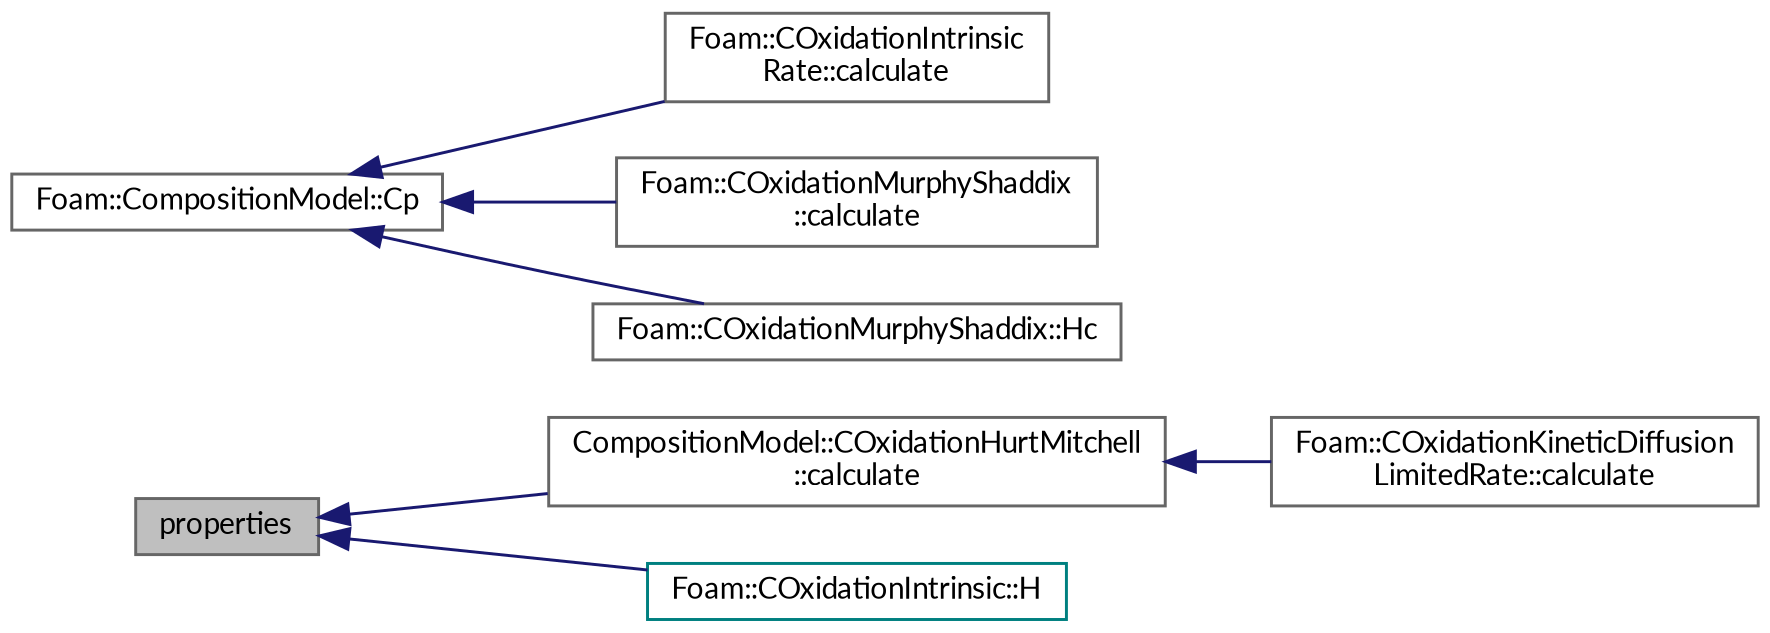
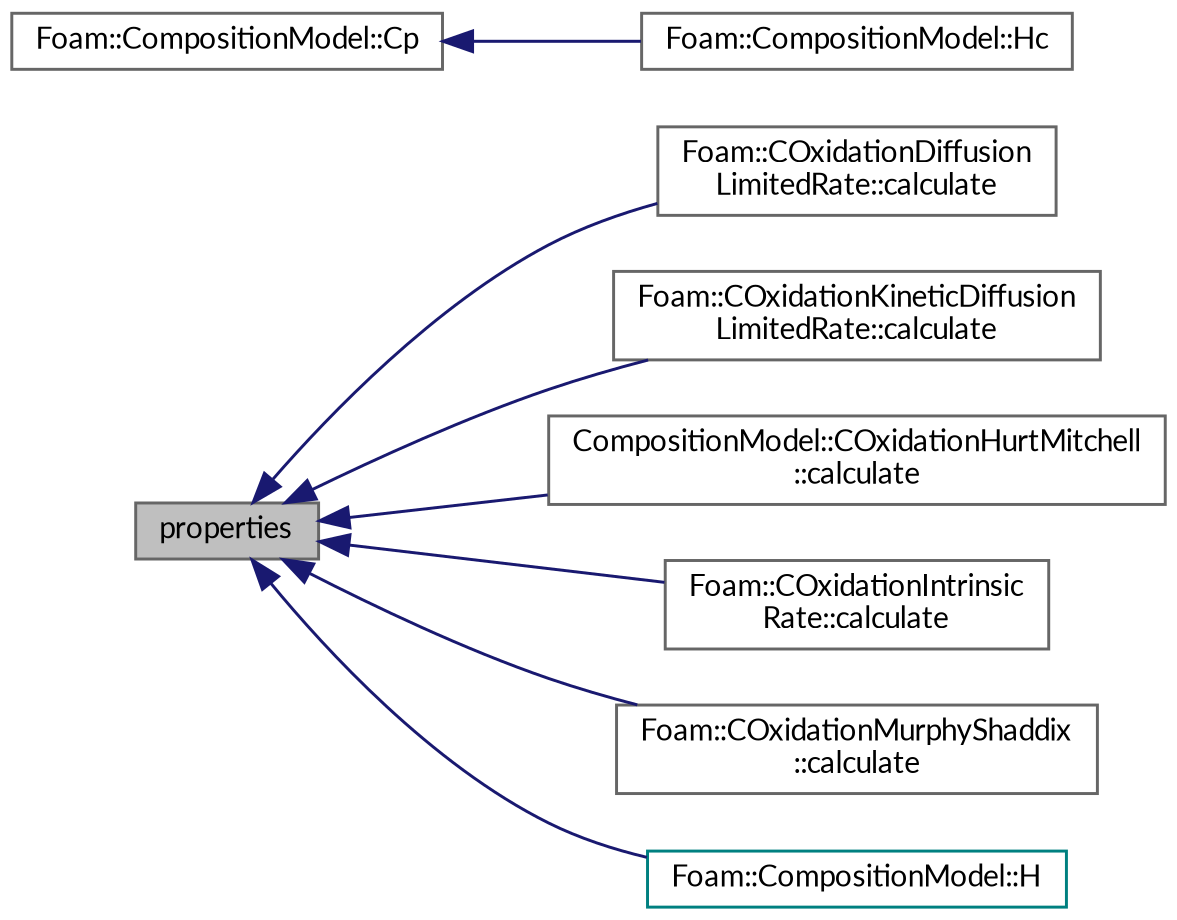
  digraph {
    fontname=Lato
    rankdir=LR
    node [color=gray40 fontname=Lato fontsize=10 shape=record]
    edge [color=midnightblue dir=back fontname=Lato fontsize=10 labelfontname=Helvetica labelfontsize=10 style=solid]
    n1 [fillcolor=grey75 fontcolor=black height=0.2 label=properties style=filled width=0.4]
+   n2 [height=0.2 label="Foam::COxidationDiffusion\lLimitedRate::calculate" width=0.4]
    n3 [height=0.2 label="Foam::COxidationKineticDiffusion\lLimitedRate::calculate" width=0.4]
    n4 [height=0.2 label="CompositionModel::COxidationHurtMitchell\l::calculate" width=0.4]
    n5 [height=0.2 label="Foam::COxidationIntrinsic\lRate::calculate" width=0.4]
    n6 [height=0.2 label="Foam::COxidationMurphyShaddix\l::calculate" width=0.4]
-   n7 [color=teal height=0.2 label="Foam::COxidationIntrinsic::H" width=0.4]
+   n7 [color=teal height=0.2 label="Foam::CompositionModel::H" width=0.4]
    n8 [height=0.2 label="Foam::CompositionModel::Cp" width=0.4]
-   n9 [height=0.2 label="Foam::COxidationMurphyShaddix::Hc" width=0.4]
-   n4 -> n3
+   n9 [height=0.2 label="Foam::CompositionModel::Hc" width=0.4]
+   n1 -> n2
+   n1 -> n3
    n1 -> n4
-   n8 -> n5
-   n8 -> n6
+   n1 -> n5
+   n1 -> n6
    n1 -> n7
    n8 -> n9
  }
